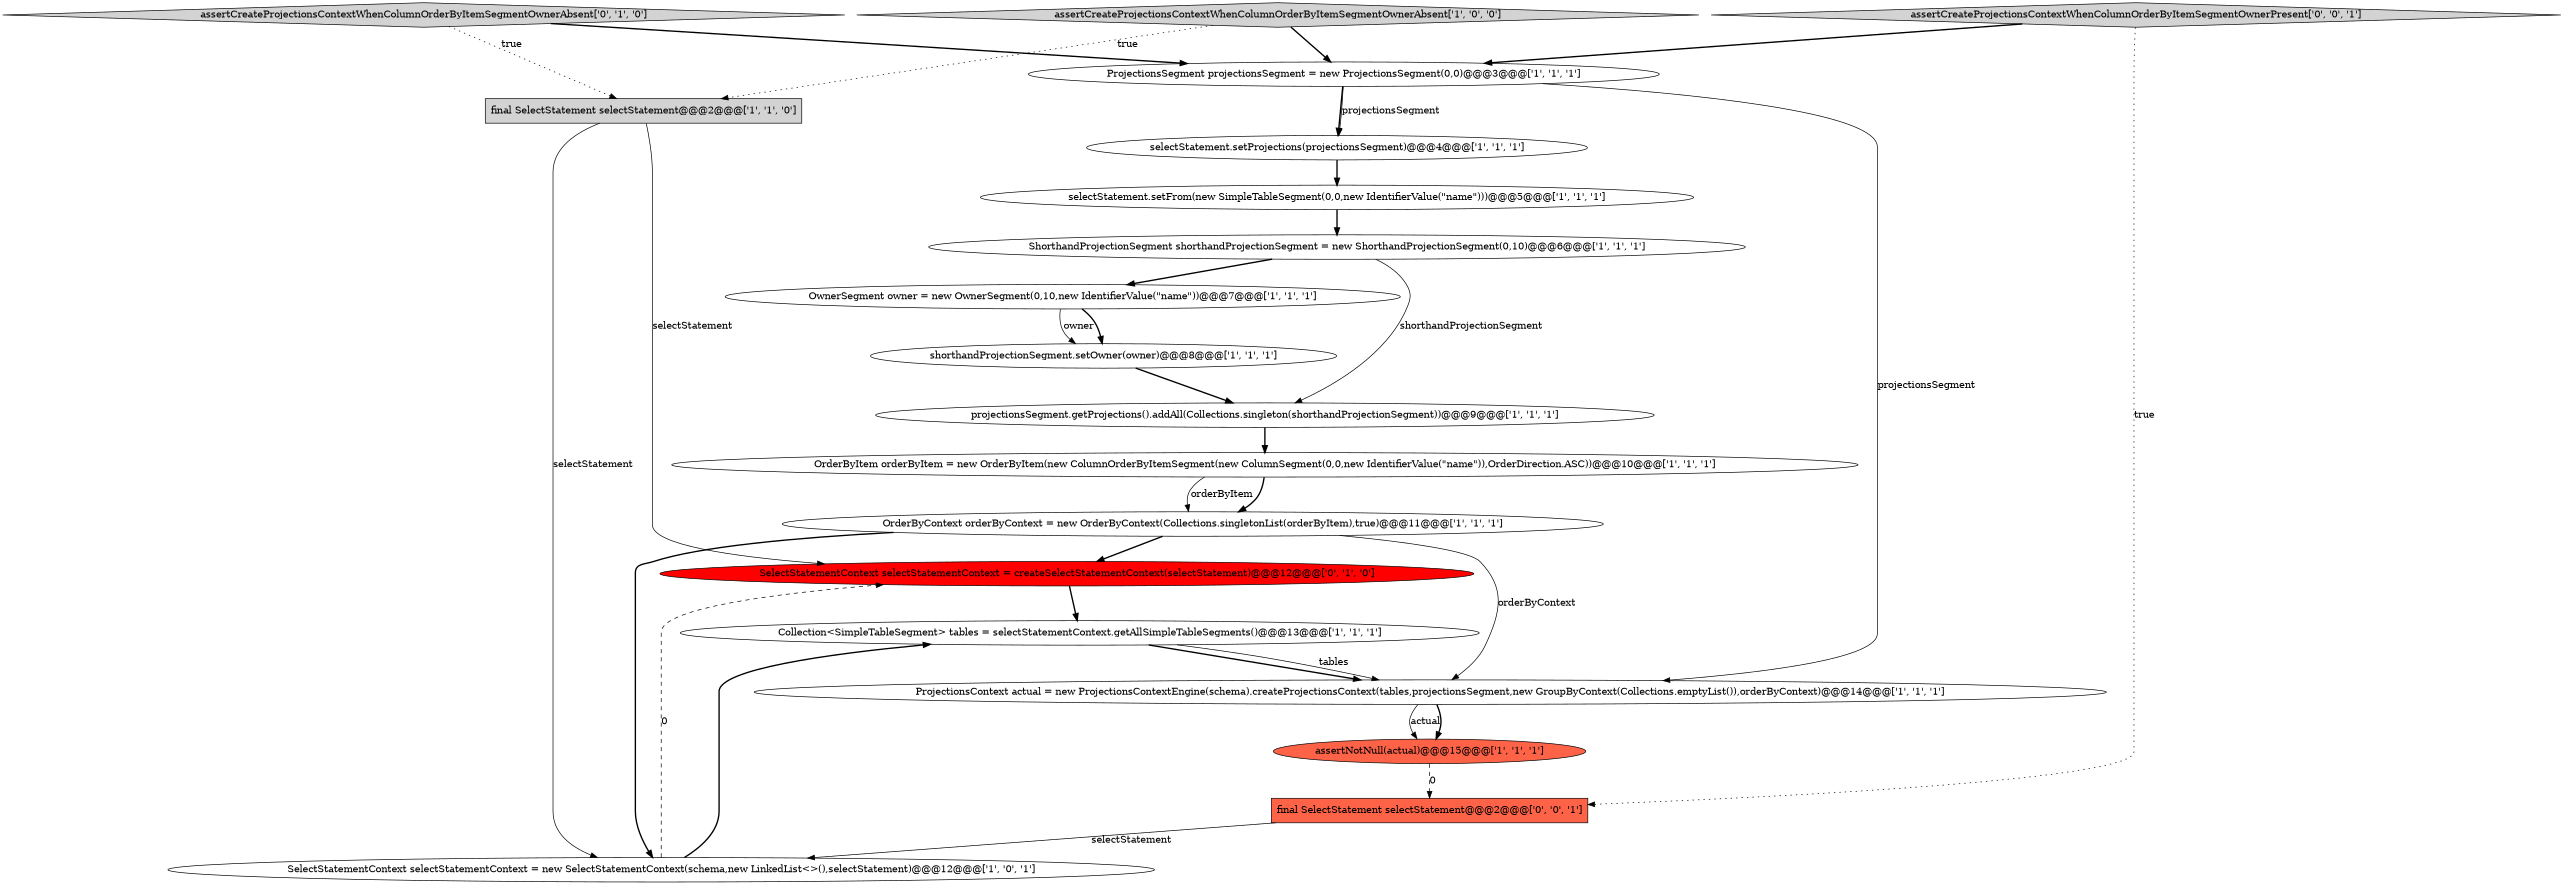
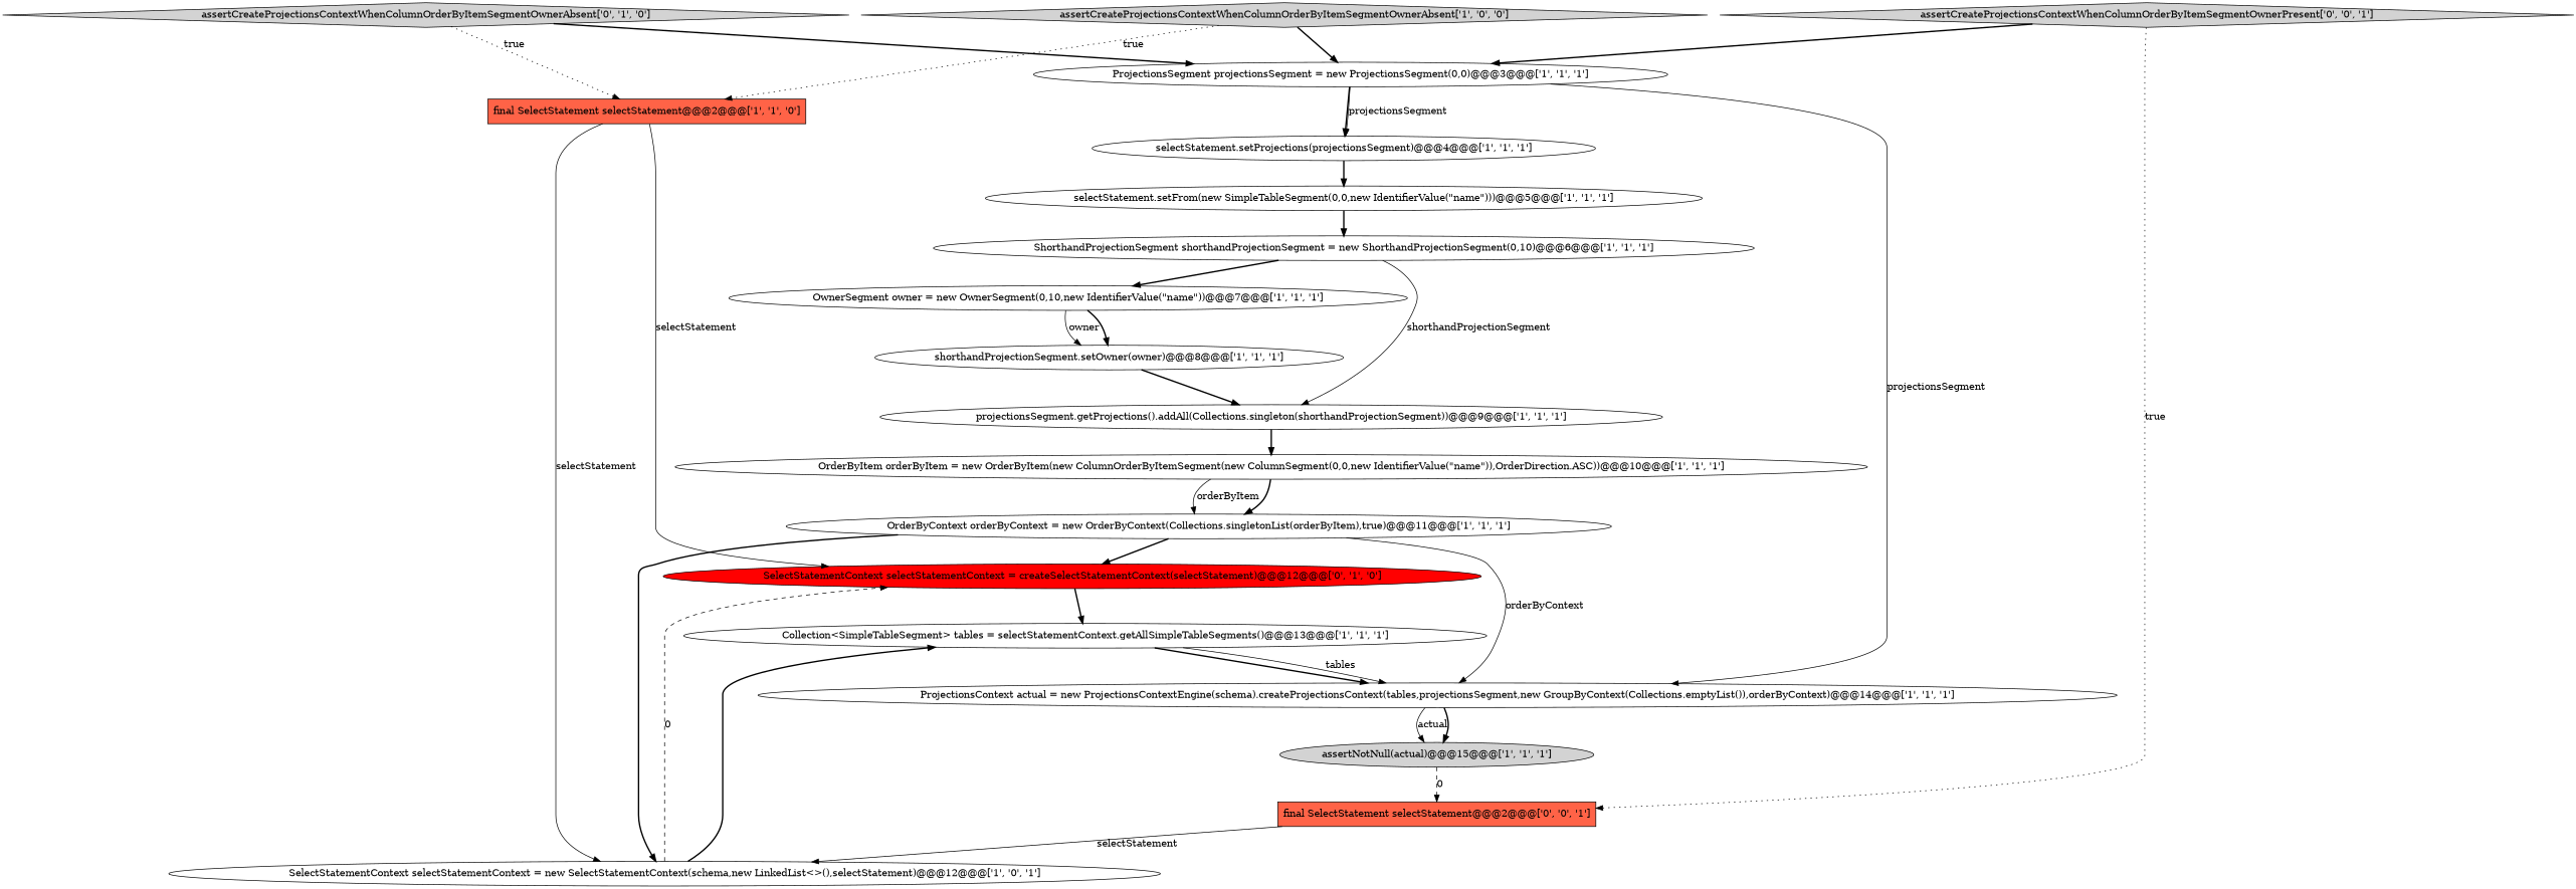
  digraph {
    node [fillcolor=white shape=ellipse style=filled]
    edge [style=bold]
    n1 [label="selectStatement.setProjections(projectionsSegment)@@@4@@@['1', '1', '1']"]
    n2 [label="selectStatement.setFrom(new SimpleTableSegment(0,0,new IdentifierValue(\"name\")))@@@5@@@['1', '1', '1']"]
    n3 [label="ShorthandProjectionSegment shorthandProjectionSegment = new ShorthandProjectionSegment(0,10)@@@6@@@['1', '1', '1']"]
-   n4 [fillcolor=tomato label="assertNotNull(actual)@@@15@@@['1', '1', '1']"]
+   n4 [fillcolor=lightgray label="assertNotNull(actual)@@@15@@@['1', '1', '1']"]
    n5 [fillcolor=tomato label="final SelectStatement selectStatement@@@2@@@['0', '0', '1']" shape=box]
    n6 [fillcolor=red label="SelectStatementContext selectStatementContext = createSelectStatementContext(selectStatement)@@@12@@@['0', '1', '0']"]
    n7 [label="Collection<SimpleTableSegment> tables = selectStatementContext.getAllSimpleTableSegments()@@@13@@@['1', '1', '1']"]
    n8 [label="ProjectionsContext actual = new ProjectionsContextEngine(schema).createProjectionsContext(tables,projectionsSegment,new GroupByContext(Collections.emptyList()),orderByContext)@@@14@@@['1', '1', '1']"]
-   n9 [fillcolor=lightgray label="final SelectStatement selectStatement@@@2@@@['1', '1', '0']" shape=box]
+   n9 [fillcolor=tomato label="final SelectStatement selectStatement@@@2@@@['1', '1', '0']" shape=box]
    n10 [label="SelectStatementContext selectStatementContext = new SelectStatementContext(schema,new LinkedList<>(),selectStatement)@@@12@@@['1', '0', '1']"]
    n11 [label="OwnerSegment owner = new OwnerSegment(0,10,new IdentifierValue(\"name\"))@@@7@@@['1', '1', '1']"]
    n12 [label="projectionsSegment.getProjections().addAll(Collections.singleton(shorthandProjectionSegment))@@@9@@@['1', '1', '1']"]
    n13 [label="shorthandProjectionSegment.setOwner(owner)@@@8@@@['1', '1', '1']"]
    n14 [label="OrderByItem orderByItem = new OrderByItem(new ColumnOrderByItemSegment(new ColumnSegment(0,0,new IdentifierValue(\"name\")),OrderDirection.ASC))@@@10@@@['1', '1', '1']"]
    n15 [fillcolor=lightgray label="assertCreateProjectionsContextWhenColumnOrderByItemSegmentOwnerAbsent['0', '1', '0']" shape=diamond]
    n16 [label="ProjectionsSegment projectionsSegment = new ProjectionsSegment(0,0)@@@3@@@['1', '1', '1']"]
    n17 [fillcolor=lightgray label="assertCreateProjectionsContextWhenColumnOrderByItemSegmentOwnerAbsent['1', '0', '0']" shape=diamond]
    n18 [fillcolor=lightgray label="assertCreateProjectionsContextWhenColumnOrderByItemSegmentOwnerPresent['0', '0', '1']" shape=diamond]
    n19 [label="OrderByContext orderByContext = new OrderByContext(Collections.singletonList(orderByItem),true)@@@11@@@['1', '1', '1']"]
    n1 -> n2
    n2 -> n3
    n3 -> n11
    n3 -> n12 [label=shorthandProjectionSegment style=solid]
    n4 -> n5 [label=0 style=dashed]
    n5 -> n10 [label=selectStatement style=solid]
    n6 -> n7
    n7 -> n8
    n7 -> n8 [label=tables style=solid]
    n8 -> n4 [label=actual style=solid]
    n8 -> n4
    n9 -> n6 [label=selectStatement style=solid]
    n9 -> n10 [label=selectStatement style=solid]
    n10 -> n6 [label=0 style=dashed]
    n10 -> n7
    n11 -> n13 [label=owner style=solid]
    n11 -> n13
    n12 -> n14
    n13 -> n12
    n14 -> n19
    n14 -> n19 [label=orderByItem style=solid]
    n15 -> n9 [label=true style=dotted]
    n15 -> n16
    n16 -> n1
    n16 -> n1 [label=projectionsSegment style=solid]
    n16 -> n8 [label=projectionsSegment style=solid]
    n17 -> n9 [label=true style=dotted]
    n17 -> n16
    n18 -> n5 [label=true style=dotted]
    n18 -> n16
    n19 -> n6
    n19 -> n8 [label=orderByContext style=solid]
    n19 -> n10
  }
